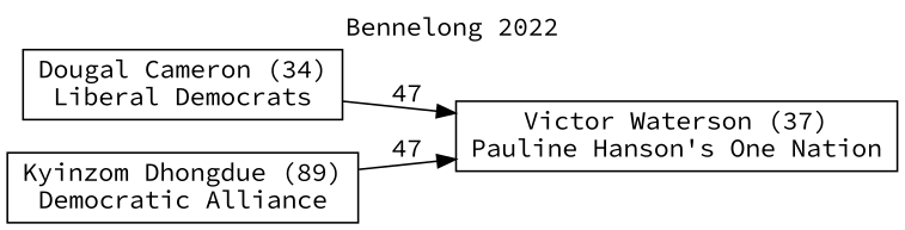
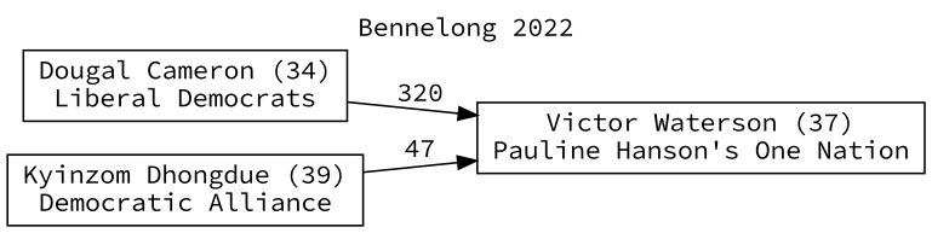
  digraph {
    fontname="Source Code Pro"
    label="Bennelong 2022"
    labelloc=t
    mclimit=10
    rankdir=LR
    node [fontname="Source Code Pro" shape=box]
    edge [fontname="Source Code Pro"]
    n1 [label="Victor Waterson (37)\nPauline Hanson's One Nation"]
    n2 [label="Dougal Cameron (34)\nLiberal Democrats"]
-   n3 [label="Kyinzom Dhongdue (89)\nDemocratic Alliance"]
-   n2 -> n1 [label=47]
+   n3 [label="Kyinzom Dhongdue (39)\nDemocratic Alliance"]
+   n2 -> n1 [label=320]
    n3 -> n1 [label=47]
  }
